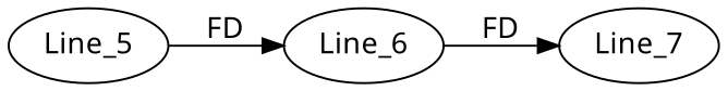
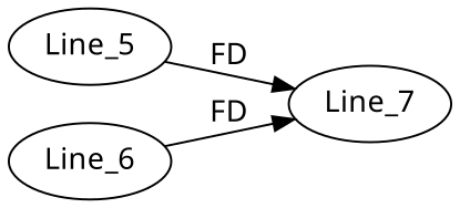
  digraph {
    fontname="Noto Sans"
    rankdir=LR
    node [fontname="Noto Sans"]
    edge [fontname="Noto Sans"]
    Line_5
    Line_7
    Line_6
-   Line_5 -> Line_6 [label=FD]
+   Line_5 -> Line_7 [label=FD]
    Line_6 -> Line_7 [label=FD]
  }
